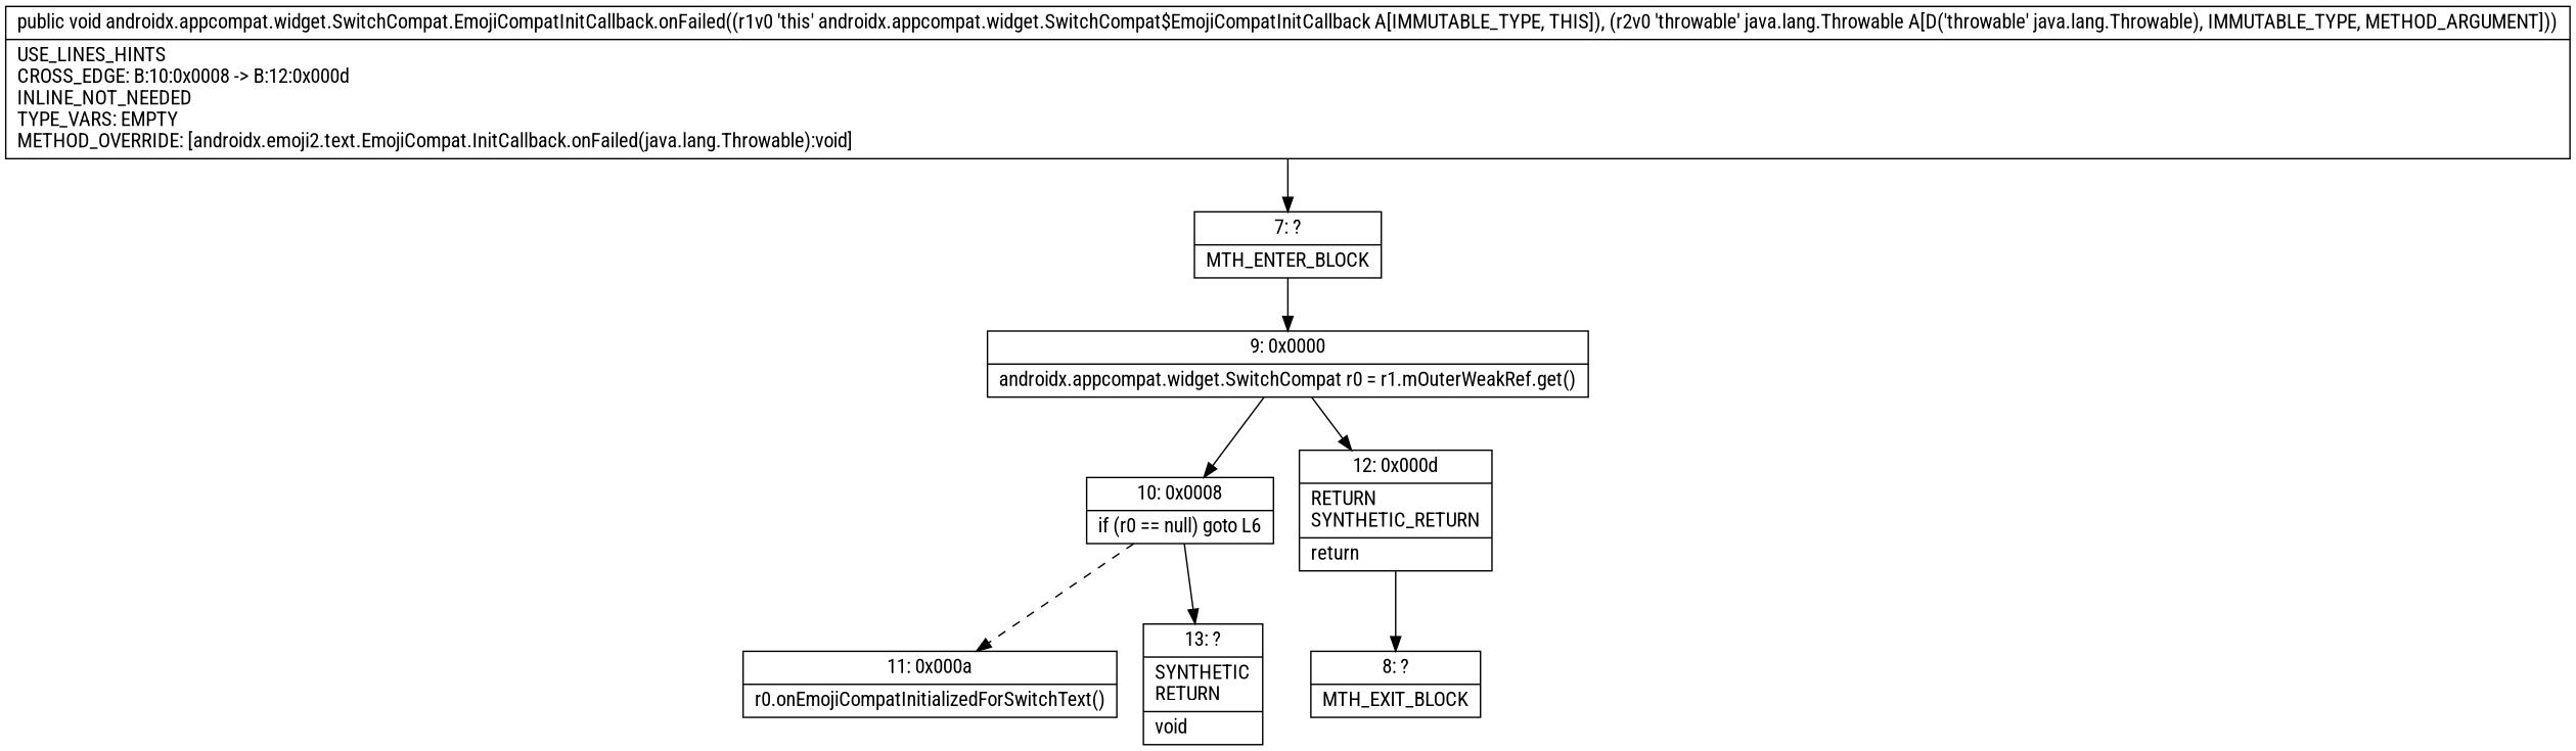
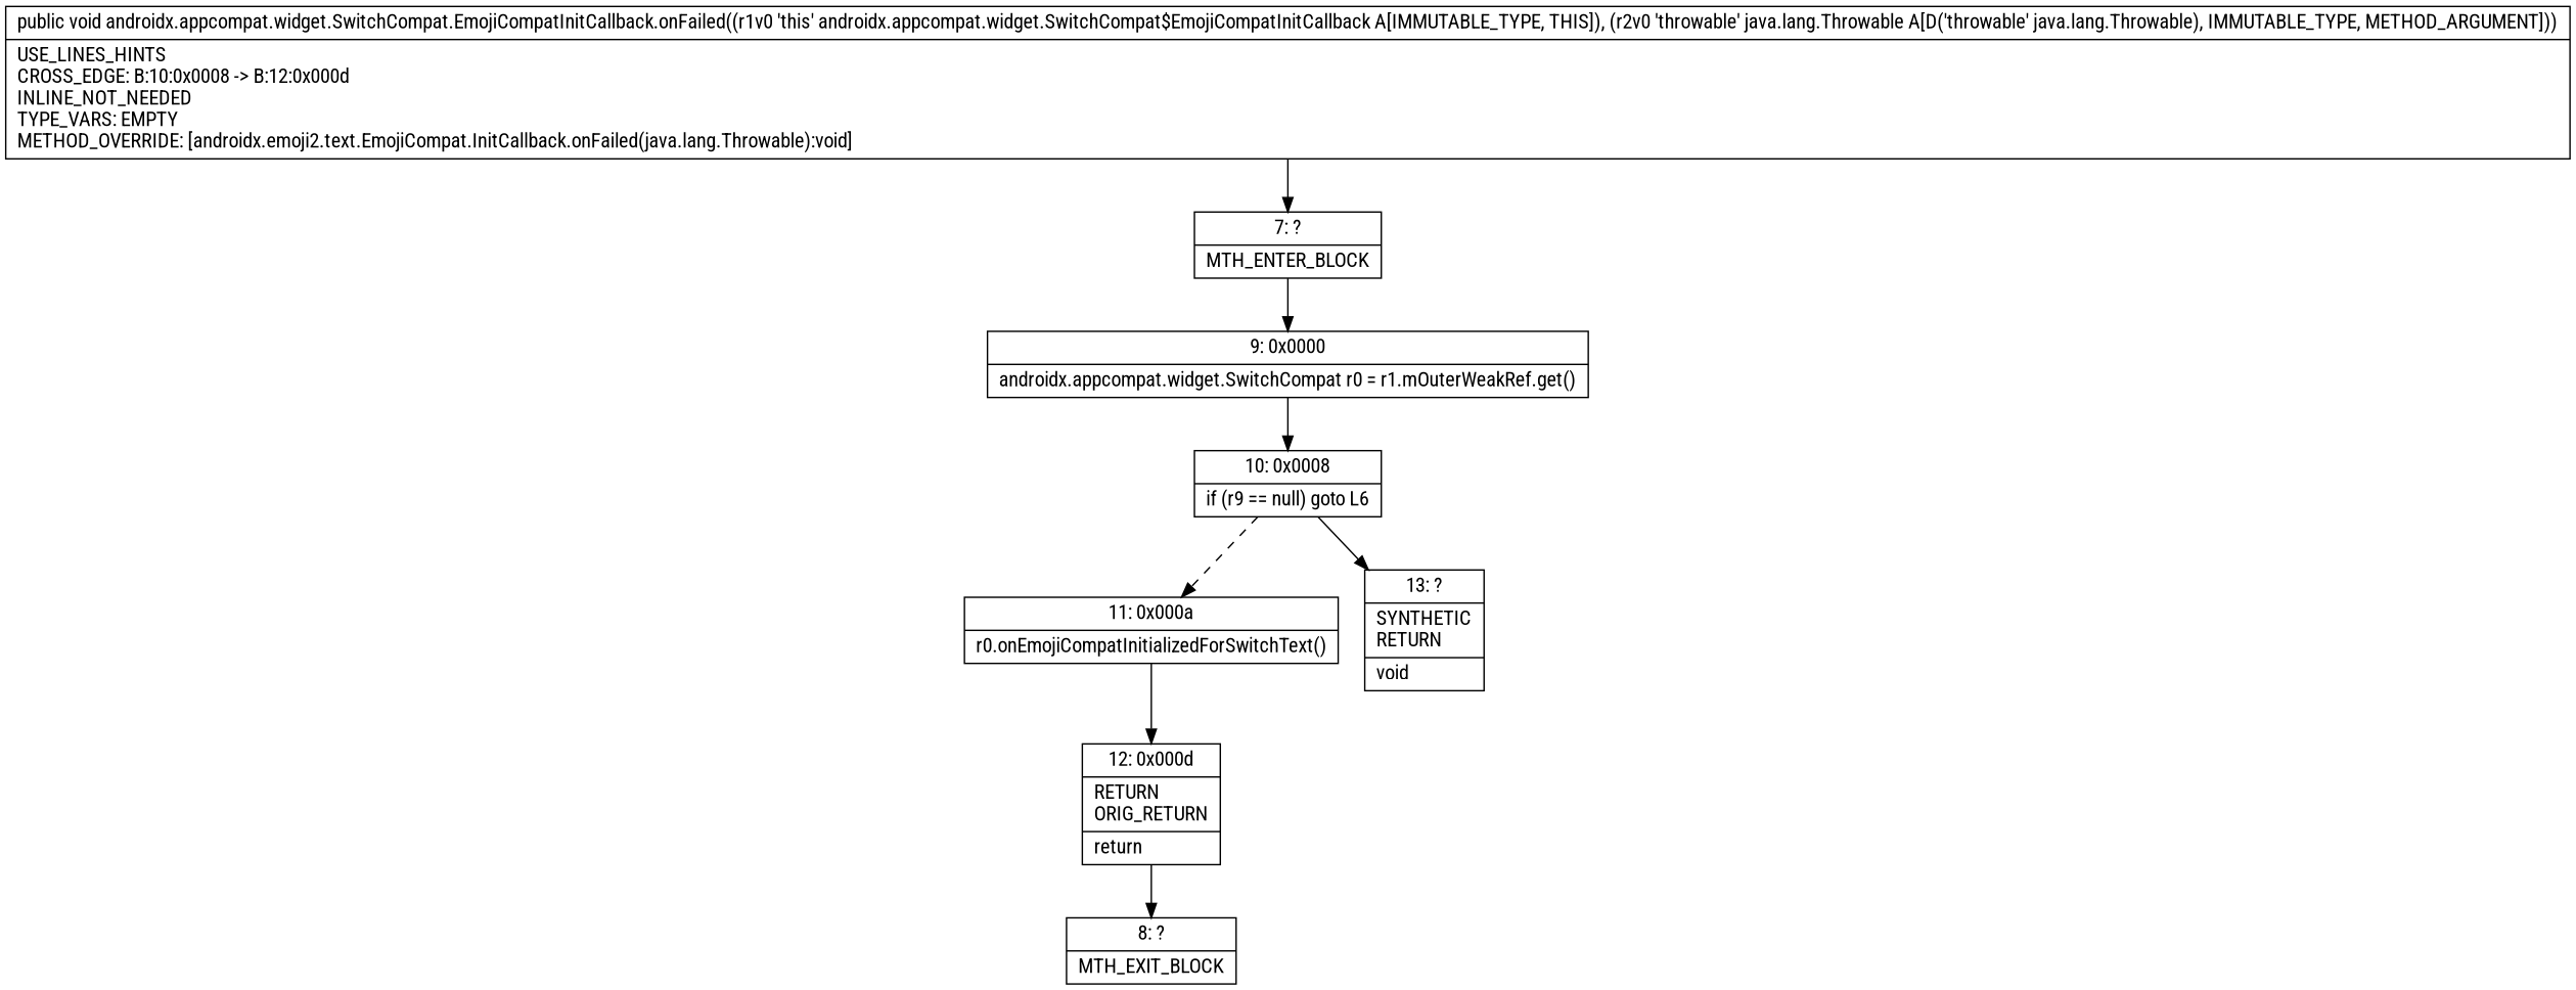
  digraph {
    fontname="Roboto Condensed"
    node [fontname="Roboto Condensed" shape=record]
    edge [fontname="Roboto Condensed"]
    n1 [label="{7\:\ ?|MTH_ENTER_BLOCK\l}"]
    n2 [label="{9\:\ 0x0000|androidx.appcompat.widget.SwitchCompat r0 = r1.mOuterWeakRef.get()\l}"]
-   n3 [label="{10\:\ 0x0008|if (r0 == null) goto L6\l}"]
+   n3 [label="{10\:\ 0x0008|if (r9 == null) goto L6\l}"]
    n4 [label="{11\:\ 0x000a|r0.onEmojiCompatInitializedForSwitchText()\l}"]
    n5 [label="{13\:\ ?|SYNTHETIC\lRETURN\l|void\l}"]
-   n6 [label="{12\:\ 0x000d|RETURN\lSYNTHETIC_RETURN\l|return\l}"]
+   n6 [label="{12\:\ 0x000d|RETURN\lORIG_RETURN\l|return\l}"]
    n7 [label="{8\:\ ?|MTH_EXIT_BLOCK\l}"]
    n8 [label="{public void androidx.appcompat.widget.SwitchCompat.EmojiCompatInitCallback.onFailed((r1v0 'this' androidx.appcompat.widget.SwitchCompat$EmojiCompatInitCallback A[IMMUTABLE_TYPE, THIS]), (r2v0 'throwable' java.lang.Throwable A[D('throwable' java.lang.Throwable), IMMUTABLE_TYPE, METHOD_ARGUMENT]))  | USE_LINES_HINTS\lCROSS_EDGE: B:10:0x0008 \-\> B:12:0x000d\lINLINE_NOT_NEEDED\lTYPE_VARS: EMPTY\lMETHOD_OVERRIDE: [androidx.emoji2.text.EmojiCompat.InitCallback.onFailed(java.lang.Throwable):void]\l}"]
    n1 -> n2
    n2 -> n3
    n3 -> n4 [style=dashed]
    n3 -> n5
-   n2 -> n6
+   n4 -> n6
    n6 -> n7
    n8 -> n1
  }
